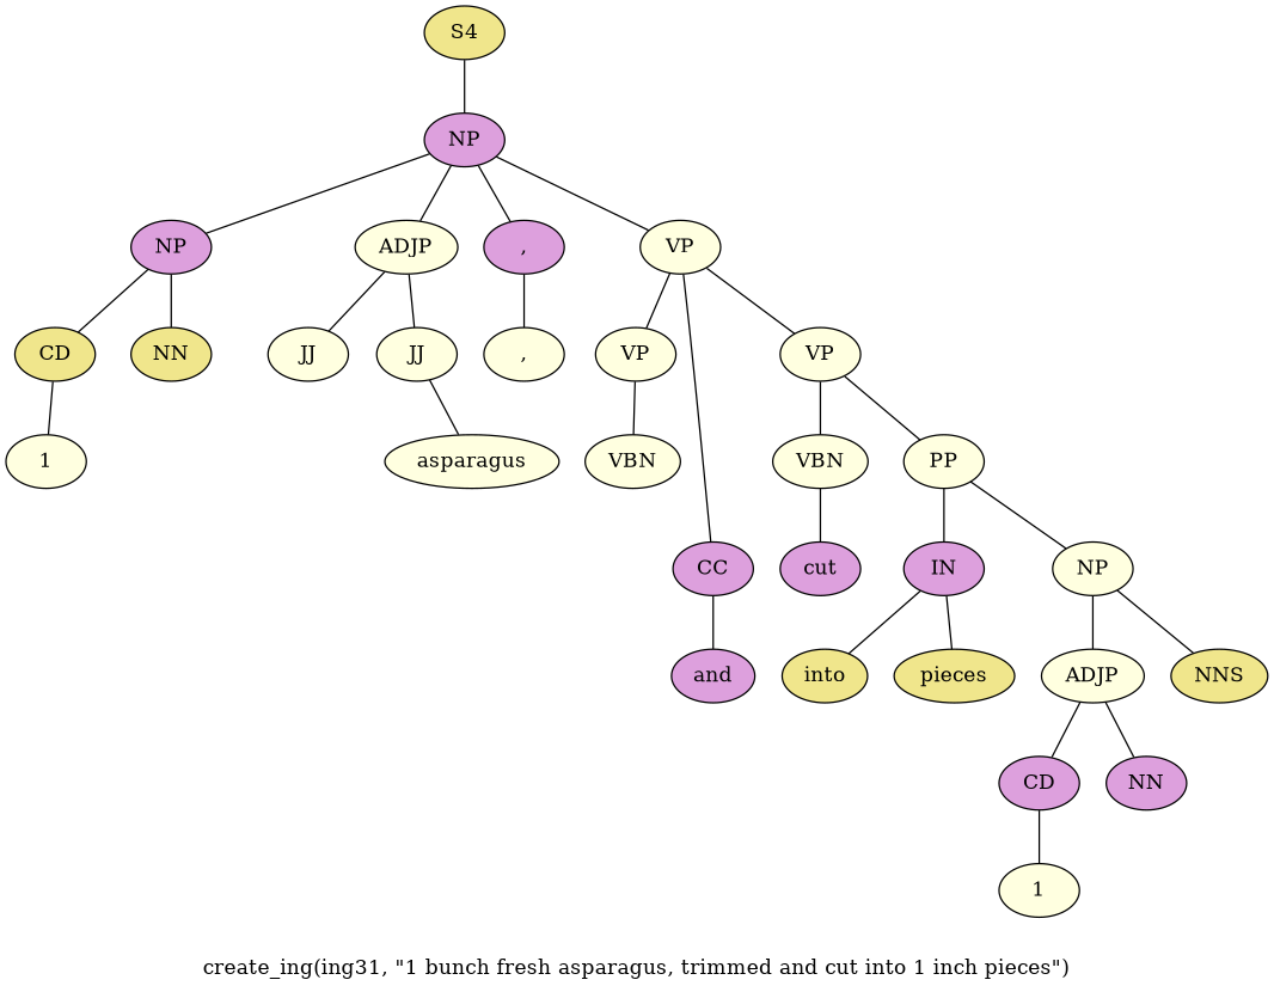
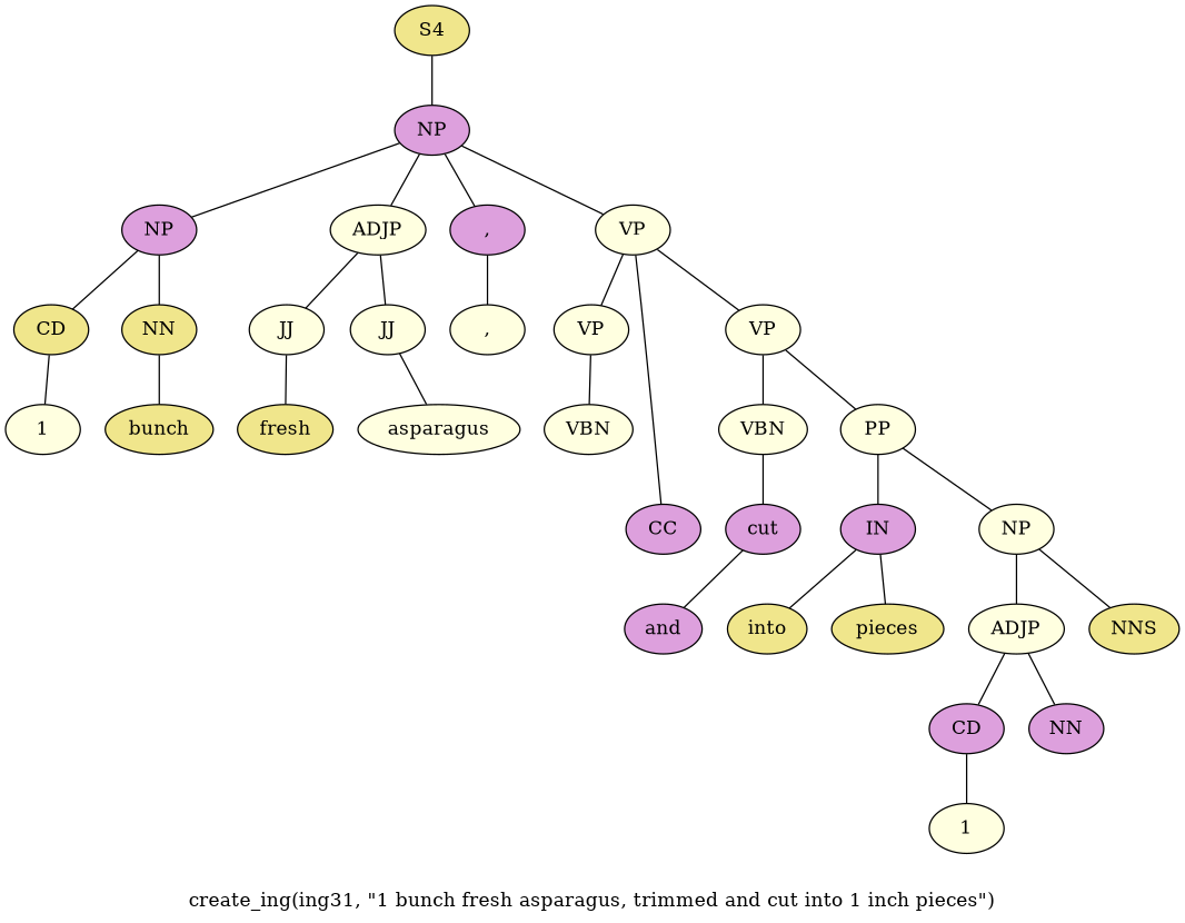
  graph {
    label="create_ing(ing31, \"1 bunch fresh asparagus, trimmed and cut into 1 inch pieces\")"
    node [fillcolor=lightyellow style=filled]
    n1 [fillcolor=khaki label=S4]
    n2 [fillcolor=plum label=NP]
    n3 [fillcolor=plum label=NP]
    n4 [label=ADJP]
    n5 [fillcolor=plum label=","]
    n6 [label=VP]
    n7 [fillcolor=khaki label=CD]
    n8 [fillcolor=khaki label=NN]
    n9 [label=JJ]
    n10 [label=JJ]
    n11 [label=","]
    n12 [label=VP]
    n13 [fillcolor=plum label=CC]
    n14 [label=VP]
    n15 [label=1]
+   n16 [fillcolor=khaki label=bunch]
+   n17 [fillcolor=khaki label=fresh]
    n18 [label=asparagus]
    n19 [label=VBN]
    n20 [fillcolor=plum label=and]
    n21 [label=VBN]
    n22 [label=PP]
    n23 [fillcolor=plum label=cut]
    n24 [fillcolor=plum label=IN]
    n25 [label=NP]
    n26 [fillcolor=khaki label=into]
    n27 [fillcolor=khaki label=pieces]
    n28 [label=ADJP]
    n29 [fillcolor=khaki label=NNS]
    n30 [fillcolor=plum label=CD]
    n31 [fillcolor=plum label=NN]
    n32 [label=1]
    n1 -- n2
    n2 -- n3
    n2 -- n4
    n2 -- n5
    n2 -- n6
    n3 -- n7
    n3 -- n8
    n4 -- n9
    n4 -- n10
    n5 -- n11
    n6 -- n12
    n6 -- n13
    n6 -- n14
    n7 -- n15
+   n8 -- n16
+   n9 -- n17
    n10 -- n18
    n12 -- n19
-   n13 -- n20
+   n23 -- n20
    n14 -- n21
    n14 -- n22
    n21 -- n23
    n22 -- n24
    n22 -- n25
    n24 -- n26
    n24 -- n27
    n25 -- n28
    n25 -- n29
    n28 -- n30
    n28 -- n31
    n30 -- n32
  }
